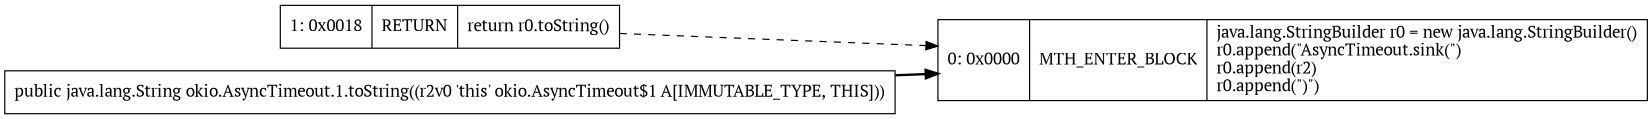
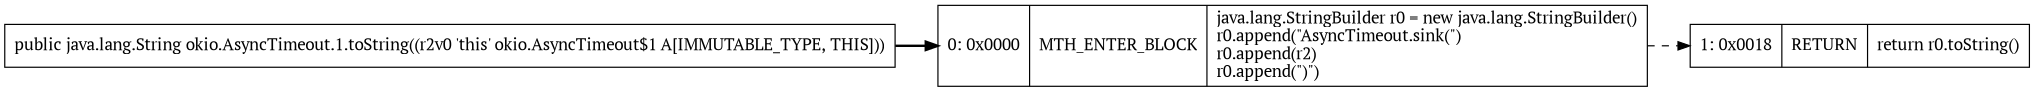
  digraph {
    rankdir=LR
    fontname="PT Serif"
    node [shape=record fontname="PT Serif"]
    edge [fontname="PT Serif"]
    n1 [label="{0\:\ 0x0000|MTH_ENTER_BLOCK\l|java.lang.StringBuilder r0 = new java.lang.StringBuilder()\lr0.append(\"AsyncTimeout.sink(\")\lr0.append(r2)\lr0.append(\")\")\l}"]
    n2 [label="{1\:\ 0x0018|RETURN\l|return r0.toString()\l}"]
    n3 [label="{public java.lang.String okio.AsyncTimeout.1.toString((r2v0 'this' okio.AsyncTimeout$1 A[IMMUTABLE_TYPE, THIS])) }"]
-   n2 -> n1 [style=dashed]
+   n1 -> n2 [style=dashed]
    n3 -> n1 [style=bold]
  }
